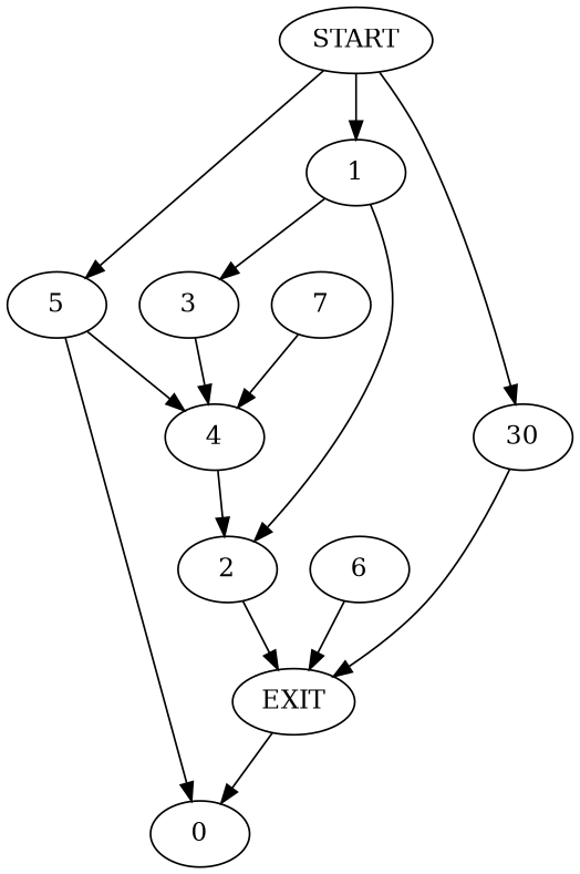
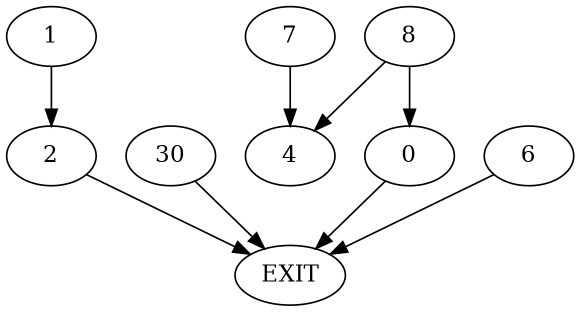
  digraph {
-   n1 [label=START]
    1
-   8 [label=5]
+   8
    n4 [label=30]
    2
-   3
    4
    n8 [label=0]
    n9 [label=EXIT]
    6
    7
-   n1 -> 1
-   n1 -> 8
-   n1 -> n4
    1 -> 2
-   1 -> 3
    8 -> 4
    8 -> n8
    n4 -> n9
    2 -> n9
-   3 -> 4
-   4 -> 2
-   n9 -> n8
+   n8 -> n9
    6 -> n9
    7 -> 4
  }
